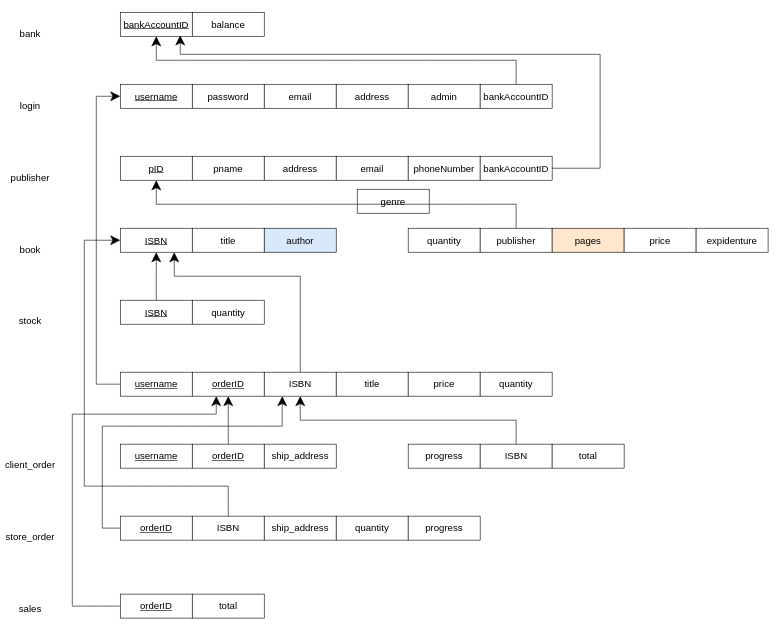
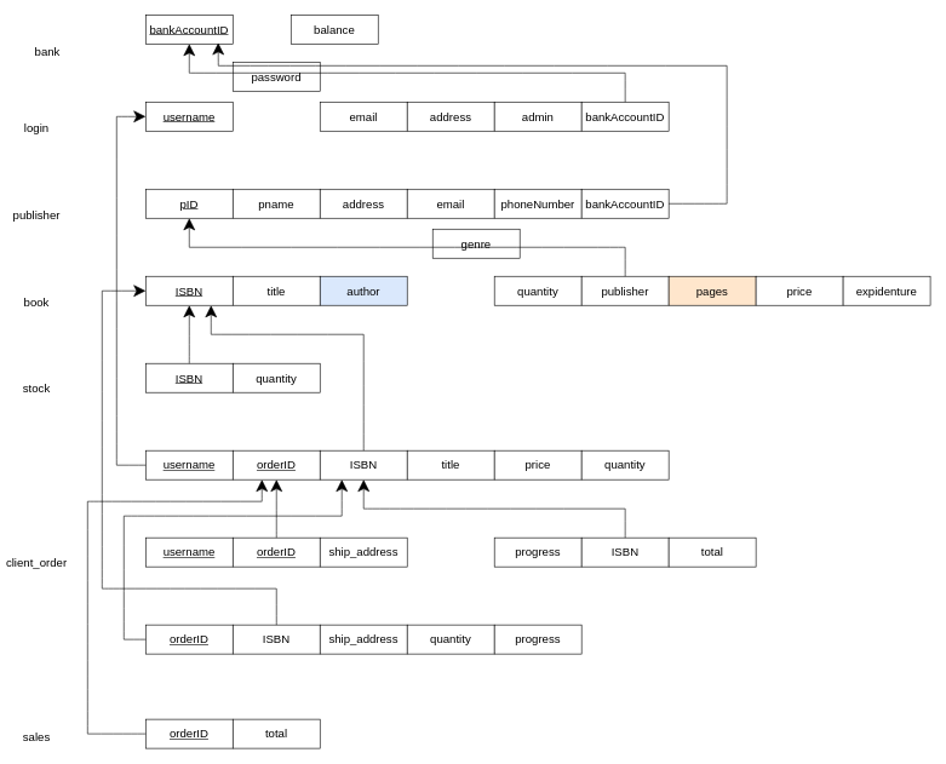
  <mxCell id="0" />
  <mxCell id="1" parent="0" />
  <mxCell id="2" value="&lt;u&gt;bankAccountID&lt;/u&gt;" style="rounded=0;whiteSpace=wrap;html=1;fontSize=16;" vertex="1" parent="1"><mxGeometry x="200" y="20" width="120" height="40" as="geometry" /></mxCell>
- <mxCell id="3" value="balance" style="rounded=0;whiteSpace=wrap;html=1;fontSize=16;" vertex="1" parent="1"><mxGeometry x="320" y="20" width="120" height="40" as="geometry" /></mxCell>
+ <mxCell id="3" value="balance" style="rounded=0;whiteSpace=wrap;html=1;fontSize=16;" vertex="1" parent="1"><mxGeometry x="400" y="20" width="120" height="40" as="geometry" /></mxCell>
  <mxCell id="4" value="&lt;u&gt;username&lt;/u&gt;" style="rounded=0;whiteSpace=wrap;html=1;fontSize=16;" vertex="1" parent="1"><mxGeometry x="200" y="140" width="120" height="40" as="geometry" /></mxCell>
- <mxCell id="5" value="password" style="rounded=0;whiteSpace=wrap;html=1;fontSize=16;" vertex="1" parent="1"><mxGeometry x="320" y="140" width="120" height="40" as="geometry" /></mxCell>
+ <mxCell id="5" value="password" style="rounded=0;whiteSpace=wrap;html=1;fontSize=16;" vertex="1" parent="1"><mxGeometry x="320" y="85" width="120" height="40" as="geometry" /></mxCell>
  <mxCell id="6" value="email" style="rounded=0;whiteSpace=wrap;html=1;fontSize=16;" vertex="1" parent="1"><mxGeometry x="440" y="140" width="120" height="40" as="geometry" /></mxCell>
  <mxCell id="7" value="address" style="rounded=0;whiteSpace=wrap;html=1;fontSize=16;" vertex="1" parent="1"><mxGeometry x="560" y="140" width="120" height="40" as="geometry" /></mxCell>
  <mxCell id="8" value="admin" style="rounded=0;whiteSpace=wrap;html=1;fontSize=16;" vertex="1" parent="1"><mxGeometry x="680" y="140" width="120" height="40" as="geometry" /></mxCell>
  <mxCell id="9" value="bankAccountID" style="rounded=0;whiteSpace=wrap;html=1;fontSize=16;" vertex="1" parent="1"><mxGeometry x="800" y="140" width="120" height="40" as="geometry" /></mxCell>
  <mxCell id="10" value="&lt;u&gt;pID&lt;/u&gt;" style="rounded=0;whiteSpace=wrap;html=1;fontSize=16;" vertex="1" parent="1"><mxGeometry x="200" y="260" width="120" height="40" as="geometry" /></mxCell>
  <mxCell id="11" value="pname" style="rounded=0;whiteSpace=wrap;html=1;fontSize=16;" vertex="1" parent="1"><mxGeometry x="320" y="260" width="120" height="40" as="geometry" /></mxCell>
  <mxCell id="12" value="address" style="rounded=0;whiteSpace=wrap;html=1;fontSize=16;" vertex="1" parent="1"><mxGeometry x="440" y="260" width="120" height="40" as="geometry" /></mxCell>
  <mxCell id="13" value="email" style="rounded=0;whiteSpace=wrap;html=1;fontSize=16;" vertex="1" parent="1"><mxGeometry x="560" y="260" width="120" height="40" as="geometry" /></mxCell>
  <mxCell id="14" value="phoneNumber" style="rounded=0;whiteSpace=wrap;html=1;fontSize=16;" vertex="1" parent="1"><mxGeometry x="680" y="260" width="120" height="40" as="geometry" /></mxCell>
  <mxCell id="15" value="bankAccountID" style="rounded=0;whiteSpace=wrap;html=1;fontSize=16;" vertex="1" parent="1"><mxGeometry x="800" y="260" width="120" height="40" as="geometry" /></mxCell>
  <mxCell id="16" value="&lt;u&gt;ISBN&lt;/u&gt;" style="rounded=0;whiteSpace=wrap;html=1;fontSize=16;" vertex="1" parent="1"><mxGeometry x="200" y="380" width="120" height="40" as="geometry" /></mxCell>
  <mxCell id="17" value="title" style="rounded=0;whiteSpace=wrap;html=1;fontSize=16;" vertex="1" parent="1"><mxGeometry x="320" y="380" width="120" height="40" as="geometry" /></mxCell>
  <mxCell id="18" value="author" style="rounded=0;whiteSpace=wrap;html=1;fontSize=16;fillColor=#dae8fc;" vertex="1" parent="1"><mxGeometry x="440" y="380" width="120" height="40" as="geometry" /></mxCell>
  <mxCell id="19" value="genre" style="rounded=0;whiteSpace=wrap;html=1;fontSize=16;" vertex="1" parent="1"><mxGeometry x="595" y="315" width="120" height="40" as="geometry" /></mxCell>
  <mxCell id="20" value="quantity" style="rounded=0;whiteSpace=wrap;html=1;fontSize=16;" vertex="1" parent="1"><mxGeometry x="680" y="380" width="120" height="40" as="geometry" /></mxCell>
  <mxCell id="21" value="publisher" style="rounded=0;whiteSpace=wrap;html=1;fontSize=16;" vertex="1" parent="1"><mxGeometry x="800" y="380" width="120" height="40" as="geometry" /></mxCell>
  <mxCell id="22" value="pages" style="rounded=0;whiteSpace=wrap;html=1;fontSize=16;fillColor=#ffe6cc;" vertex="1" parent="1"><mxGeometry x="920" y="380" width="120" height="40" as="geometry" /></mxCell>
  <mxCell id="23" value="price" style="rounded=0;whiteSpace=wrap;html=1;fontSize=16;" vertex="1" parent="1"><mxGeometry x="1040" y="380" width="120" height="40" as="geometry" /></mxCell>
  <mxCell id="24" value="expidenture" style="rounded=0;whiteSpace=wrap;html=1;fontSize=16;" vertex="1" parent="1"><mxGeometry x="1160" y="380" width="120" height="40" as="geometry" /></mxCell>
  <mxCell id="25" value="&lt;u&gt;ISBN&lt;/u&gt;" style="rounded=0;whiteSpace=wrap;html=1;fontSize=16;" vertex="1" parent="1"><mxGeometry x="200" y="500" width="120" height="40" as="geometry" /></mxCell>
  <mxCell id="26" value="quantity" style="rounded=0;whiteSpace=wrap;html=1;fontSize=16;" vertex="1" parent="1"><mxGeometry x="320" y="500" width="120" height="40" as="geometry" /></mxCell>
  <mxCell id="27" value="&lt;u&gt;username&lt;/u&gt;" style="rounded=0;whiteSpace=wrap;html=1;fontSize=16;" vertex="1" parent="1"><mxGeometry x="200" y="620" width="120" height="40" as="geometry" /></mxCell>
  <mxCell id="28" value="&lt;u&gt;orderID&lt;/u&gt;" style="rounded=0;whiteSpace=wrap;html=1;fontSize=16;" vertex="1" parent="1"><mxGeometry x="320" y="620" width="120" height="40" as="geometry" /></mxCell>
  <mxCell id="29" value="ISBN" style="rounded=0;whiteSpace=wrap;html=1;fontSize=16;" vertex="1" parent="1"><mxGeometry x="440" y="620" width="120" height="40" as="geometry" /></mxCell>
  <mxCell id="30" value="title" style="rounded=0;whiteSpace=wrap;html=1;fontSize=16;" vertex="1" parent="1"><mxGeometry x="560" y="620" width="120" height="40" as="geometry" /></mxCell>
  <mxCell id="31" value="price" style="rounded=0;whiteSpace=wrap;html=1;fontSize=16;" vertex="1" parent="1"><mxGeometry x="680" y="620" width="120" height="40" as="geometry" /></mxCell>
  <mxCell id="32" value="quantity" style="rounded=0;whiteSpace=wrap;html=1;fontSize=16;" vertex="1" parent="1"><mxGeometry x="800" y="620" width="120" height="40" as="geometry" /></mxCell>
  <mxCell id="33" value="&lt;u&gt;username&lt;/u&gt;" style="rounded=0;whiteSpace=wrap;html=1;fontSize=16;" vertex="1" parent="1"><mxGeometry x="200" y="740" width="120" height="40" as="geometry" /></mxCell>
  <mxCell id="34" value="&lt;u&gt;orderID&lt;/u&gt;" style="rounded=0;whiteSpace=wrap;html=1;fontSize=16;" vertex="1" parent="1"><mxGeometry x="320" y="740" width="120" height="40" as="geometry" /></mxCell>
  <mxCell id="35" value="ship_address" style="rounded=0;whiteSpace=wrap;html=1;fontSize=16;" vertex="1" parent="1"><mxGeometry x="440" y="740" width="120" height="40" as="geometry" /></mxCell>
  <mxCell id="36" value="progress" style="rounded=0;whiteSpace=wrap;html=1;fontSize=16;" vertex="1" parent="1"><mxGeometry x="680" y="740" width="120" height="40" as="geometry" /></mxCell>
  <mxCell id="37" value="ISBN" style="rounded=0;whiteSpace=wrap;html=1;fontSize=16;" vertex="1" parent="1"><mxGeometry x="800" y="740" width="120" height="40" as="geometry" /></mxCell>
  <mxCell id="38" value="total" style="rounded=0;whiteSpace=wrap;html=1;fontSize=16;" vertex="1" parent="1"><mxGeometry x="920" y="740" width="120" height="40" as="geometry" /></mxCell>
  <mxCell id="39" value="&lt;u&gt;orderID&lt;/u&gt;" style="rounded=0;whiteSpace=wrap;html=1;fontSize=16;" vertex="1" parent="1"><mxGeometry x="200" y="860" width="120" height="40" as="geometry" /></mxCell>
  <mxCell id="40" value="ISBN" style="rounded=0;whiteSpace=wrap;html=1;fontSize=16;" vertex="1" parent="1"><mxGeometry x="320" y="860" width="120" height="40" as="geometry" /></mxCell>
  <mxCell id="41" value="ship_address" style="rounded=0;whiteSpace=wrap;html=1;fontSize=16;" vertex="1" parent="1"><mxGeometry x="440" y="860" width="120" height="40" as="geometry" /></mxCell>
  <mxCell id="42" value="quantity" style="rounded=0;whiteSpace=wrap;html=1;fontSize=16;" vertex="1" parent="1"><mxGeometry x="560" y="860" width="120" height="40" as="geometry" /></mxCell>
  <mxCell id="43" value="progress" style="rounded=0;whiteSpace=wrap;html=1;fontSize=16;" vertex="1" parent="1"><mxGeometry x="680" y="860" width="120" height="40" as="geometry" /></mxCell>
  <mxCell id="44" value="&lt;u&gt;orderID&lt;/u&gt;" style="rounded=0;whiteSpace=wrap;html=1;fontSize=16;" vertex="1" parent="1"><mxGeometry x="200" y="990" width="120" height="40" as="geometry" /></mxCell>
  <mxCell id="45" value="total" style="rounded=0;whiteSpace=wrap;html=1;fontSize=16;" vertex="1" parent="1"><mxGeometry x="320" y="990" width="120" height="40" as="geometry" /></mxCell>
- <mxCell id="46" value="bank" style="text;strokeColor=none;fillColor=none;html=1;align=center;verticalAlign=middle;whiteSpace=wrap;rounded=0;fontSize=16;" vertex="1" parent="1"><mxGeometry x="20" y="40" width="60" height="30" as="geometry" /></mxCell>
+ <mxCell id="46" value="bank" style="text;strokeColor=none;fillColor=none;html=1;align=center;verticalAlign=middle;whiteSpace=wrap;rounded=0;fontSize=16;" vertex="1" parent="1"><mxGeometry x="35" y="55" width="60" height="30" as="geometry" /></mxCell>
  <mxCell id="47" value="login" style="text;strokeColor=none;fillColor=none;html=1;align=center;verticalAlign=middle;whiteSpace=wrap;rounded=0;fontSize=16;" vertex="1" parent="1"><mxGeometry x="20" y="160" width="60" height="30" as="geometry" /></mxCell>
  <mxCell id="48" value="publisher" style="text;strokeColor=none;fillColor=none;html=1;align=center;verticalAlign=middle;whiteSpace=wrap;rounded=0;fontSize=16;" vertex="1" parent="1"><mxGeometry x="20" y="280" width="60" height="30" as="geometry" /></mxCell>
  <mxCell id="49" value="book" style="text;strokeColor=none;fillColor=none;html=1;align=center;verticalAlign=middle;whiteSpace=wrap;rounded=0;fontSize=16;" vertex="1" parent="1"><mxGeometry x="20" y="400" width="60" height="30" as="geometry" /></mxCell>
  <mxCell id="50" value="stock" style="text;strokeColor=none;fillColor=none;html=1;align=center;verticalAlign=middle;whiteSpace=wrap;rounded=0;fontSize=16;" vertex="1" parent="1"><mxGeometry x="20" y="520" width="60" height="30" as="geometry" /></mxCell>
  <mxCell id="51" value="client_order" style="text;strokeColor=none;fillColor=none;html=1;align=center;verticalAlign=middle;whiteSpace=wrap;rounded=0;fontSize=16;" vertex="1" parent="1"><mxGeometry x="20" y="760" width="60" height="30" as="geometry" /></mxCell>
- <mxCell id="52" value="store_order" style="text;strokeColor=none;fillColor=none;html=1;align=center;verticalAlign=middle;whiteSpace=wrap;rounded=0;fontSize=16;" vertex="1" parent="1"><mxGeometry x="20" y="880" width="60" height="30" as="geometry" /></mxCell>
  <mxCell id="53" value="sales" style="text;strokeColor=none;fillColor=none;html=1;align=center;verticalAlign=middle;whiteSpace=wrap;rounded=0;fontSize=16;" vertex="1" parent="1"><mxGeometry x="20" y="1000" width="60" height="30" as="geometry" /></mxCell>
  <mxCell id="54" value="" style="endArrow=none;html=1;rounded=0;fontSize=12;startSize=14;endSize=14;sourcePerimeterSpacing=8;targetPerimeterSpacing=8;curved=1;entryX=0.5;entryY=0;entryDx=0;entryDy=0;" edge="1" parent="1" target="9"><mxGeometry width="50" height="50" relative="1" as="geometry"><mxPoint x="860" y="100" as="sourcePoint" /><mxPoint x="450" y="280" as="targetPoint" /></mxGeometry></mxCell>
  <mxCell id="55" value="" style="endArrow=none;html=1;rounded=0;fontSize=12;startSize=14;endSize=14;sourcePerimeterSpacing=8;targetPerimeterSpacing=8;curved=1;" edge="1" parent="1"><mxGeometry width="50" height="50" relative="1" as="geometry"><mxPoint x="260" y="100" as="sourcePoint" /><mxPoint x="860" y="100" as="targetPoint" /></mxGeometry></mxCell>
  <mxCell id="56" value="" style="endArrow=classic;html=1;rounded=0;fontSize=12;startSize=14;endSize=14;sourcePerimeterSpacing=8;targetPerimeterSpacing=8;curved=1;entryX=0.5;entryY=1;entryDx=0;entryDy=0;" edge="1" parent="1" target="2"><mxGeometry width="50" height="50" relative="1" as="geometry"><mxPoint x="260" y="100" as="sourcePoint" /><mxPoint x="450" y="280" as="targetPoint" /></mxGeometry></mxCell>
  <mxCell id="57" value="" style="endArrow=none;html=1;rounded=0;fontSize=12;startSize=14;endSize=14;sourcePerimeterSpacing=8;targetPerimeterSpacing=8;curved=1;exitX=0.5;exitY=0;exitDx=0;exitDy=0;" edge="1" parent="1" source="29"><mxGeometry width="50" height="50" relative="1" as="geometry"><mxPoint x="400" y="330" as="sourcePoint" /><mxPoint x="500" y="460" as="targetPoint" /></mxGeometry></mxCell>
  <mxCell id="58" value="" style="endArrow=none;html=1;rounded=0;fontSize=12;startSize=14;endSize=14;sourcePerimeterSpacing=8;targetPerimeterSpacing=8;curved=1;" edge="1" parent="1"><mxGeometry width="50" height="50" relative="1" as="geometry"><mxPoint x="160" y="640" as="sourcePoint" /><mxPoint x="160" y="160" as="targetPoint" /></mxGeometry></mxCell>
  <mxCell id="59" value="" style="endArrow=none;html=1;rounded=0;fontSize=12;startSize=14;endSize=14;sourcePerimeterSpacing=8;targetPerimeterSpacing=8;curved=1;" edge="1" parent="1"><mxGeometry width="50" height="50" relative="1" as="geometry"><mxPoint x="200" y="640" as="sourcePoint" /><mxPoint x="160" y="640" as="targetPoint" /></mxGeometry></mxCell>
  <mxCell id="60" value="" style="endArrow=none;html=1;rounded=0;fontSize=12;startSize=14;endSize=14;sourcePerimeterSpacing=8;targetPerimeterSpacing=8;curved=1;" edge="1" parent="1"><mxGeometry width="50" height="50" relative="1" as="geometry"><mxPoint x="860" y="340" as="sourcePoint" /><mxPoint x="260" y="340" as="targetPoint" /></mxGeometry></mxCell>
  <mxCell id="61" value="" style="endArrow=none;html=1;rounded=0;fontSize=12;startSize=14;endSize=14;sourcePerimeterSpacing=8;targetPerimeterSpacing=8;curved=1;exitX=0.5;exitY=0;exitDx=0;exitDy=0;" edge="1" parent="1" source="21"><mxGeometry width="50" height="50" relative="1" as="geometry"><mxPoint x="400" y="330" as="sourcePoint" /><mxPoint x="860" y="340" as="targetPoint" /></mxGeometry></mxCell>
  <mxCell id="62" value="" style="endArrow=none;html=1;rounded=0;fontSize=12;startSize=14;endSize=14;sourcePerimeterSpacing=8;targetPerimeterSpacing=8;curved=1;" edge="1" parent="1"><mxGeometry width="50" height="50" relative="1" as="geometry"><mxPoint x="300" y="90" as="sourcePoint" /><mxPoint x="1000" y="90" as="targetPoint" /></mxGeometry></mxCell>
  <mxCell id="63" value="" style="endArrow=none;html=1;rounded=0;fontSize=12;startSize=14;endSize=14;sourcePerimeterSpacing=8;targetPerimeterSpacing=8;curved=1;" edge="1" parent="1"><mxGeometry width="50" height="50" relative="1" as="geometry"><mxPoint x="1000" y="280" as="sourcePoint" /><mxPoint x="1000" y="90" as="targetPoint" /></mxGeometry></mxCell>
  <mxCell id="64" value="" style="endArrow=none;html=1;rounded=0;fontSize=12;startSize=14;endSize=14;sourcePerimeterSpacing=8;targetPerimeterSpacing=8;curved=1;entryX=1;entryY=0.5;entryDx=0;entryDy=0;" edge="1" parent="1" target="15"><mxGeometry width="50" height="50" relative="1" as="geometry"><mxPoint x="1000" y="280" as="sourcePoint" /><mxPoint x="450" y="280" as="targetPoint" /></mxGeometry></mxCell>
  <mxCell id="65" value="" style="endArrow=classic;html=1;rounded=0;fontSize=12;startSize=14;endSize=14;sourcePerimeterSpacing=8;targetPerimeterSpacing=8;curved=1;entryX=0.832;entryY=0.964;entryDx=0;entryDy=0;entryPerimeter=0;" edge="1" parent="1" target="2"><mxGeometry width="50" height="50" relative="1" as="geometry"><mxPoint x="300" y="90" as="sourcePoint" /><mxPoint x="450" y="280" as="targetPoint" /></mxGeometry></mxCell>
  <mxCell id="66" value="" style="endArrow=classic;html=1;rounded=0;fontSize=12;startSize=14;endSize=14;sourcePerimeterSpacing=8;targetPerimeterSpacing=8;curved=1;entryX=0.5;entryY=1;entryDx=0;entryDy=0;" edge="1" parent="1" target="10"><mxGeometry width="50" height="50" relative="1" as="geometry"><mxPoint x="260" y="340" as="sourcePoint" /><mxPoint x="450" y="430" as="targetPoint" /></mxGeometry></mxCell>
  <mxCell id="67" value="" style="endArrow=classic;html=1;rounded=0;fontSize=12;startSize=14;endSize=14;sourcePerimeterSpacing=8;targetPerimeterSpacing=8;curved=1;exitX=0.5;exitY=0;exitDx=0;exitDy=0;entryX=0.5;entryY=1;entryDx=0;entryDy=0;" edge="1" parent="1" source="25" target="16"><mxGeometry width="50" height="50" relative="1" as="geometry"><mxPoint x="400" y="480" as="sourcePoint" /><mxPoint x="450" y="430" as="targetPoint" /></mxGeometry></mxCell>
  <mxCell id="68" value="" style="endArrow=classic;html=1;rounded=0;fontSize=12;startSize=14;endSize=14;sourcePerimeterSpacing=8;targetPerimeterSpacing=8;curved=1;entryX=0;entryY=0.5;entryDx=0;entryDy=0;" edge="1" parent="1" target="4"><mxGeometry width="50" height="50" relative="1" as="geometry"><mxPoint x="160" y="160" as="sourcePoint" /><mxPoint x="450" y="430" as="targetPoint" /></mxGeometry></mxCell>
  <mxCell id="69" value="" style="endArrow=none;html=1;rounded=0;fontSize=12;startSize=14;endSize=14;sourcePerimeterSpacing=8;targetPerimeterSpacing=8;curved=1;" edge="1" parent="1"><mxGeometry width="50" height="50" relative="1" as="geometry"><mxPoint x="290" y="460" as="sourcePoint" /><mxPoint x="500" y="460" as="targetPoint" /></mxGeometry></mxCell>
  <mxCell id="70" value="" style="endArrow=classic;html=1;rounded=0;fontSize=12;startSize=14;endSize=14;sourcePerimeterSpacing=8;targetPerimeterSpacing=8;curved=1;entryX=0.75;entryY=1;entryDx=0;entryDy=0;" edge="1" parent="1" target="16"><mxGeometry width="50" height="50" relative="1" as="geometry"><mxPoint x="290" y="460" as="sourcePoint" /><mxPoint x="450" y="520" as="targetPoint" /></mxGeometry></mxCell>
  <mxCell id="71" value="" style="endArrow=classic;html=1;rounded=0;fontSize=12;startSize=14;endSize=14;sourcePerimeterSpacing=8;targetPerimeterSpacing=8;curved=1;entryX=0.5;entryY=1;entryDx=0;entryDy=0;" edge="1" parent="1" target="28"><mxGeometry width="50" height="50" relative="1" as="geometry"><mxPoint x="380" y="740" as="sourcePoint" /><mxPoint x="420" y="690" as="targetPoint" /></mxGeometry></mxCell>
  <mxCell id="72" value="" style="endArrow=none;html=1;rounded=0;fontSize=12;startSize=14;endSize=14;sourcePerimeterSpacing=8;targetPerimeterSpacing=8;curved=1;exitX=0.5;exitY=0;exitDx=0;exitDy=0;" edge="1" parent="1" source="37"><mxGeometry width="50" height="50" relative="1" as="geometry"><mxPoint x="710" y="710" as="sourcePoint" /><mxPoint x="860" y="700" as="targetPoint" /></mxGeometry></mxCell>
  <mxCell id="73" value="" style="endArrow=classic;html=1;rounded=0;fontSize=12;startSize=14;endSize=14;sourcePerimeterSpacing=8;targetPerimeterSpacing=8;curved=1;entryX=0.5;entryY=1;entryDx=0;entryDy=0;" edge="1" parent="1" target="29"><mxGeometry width="50" height="50" relative="1" as="geometry"><mxPoint x="500" y="700" as="sourcePoint" /><mxPoint x="760" y="660" as="targetPoint" /></mxGeometry></mxCell>
  <mxCell id="74" value="" style="endArrow=none;html=1;rounded=0;fontSize=12;startSize=14;endSize=14;sourcePerimeterSpacing=8;targetPerimeterSpacing=8;curved=1;" edge="1" parent="1"><mxGeometry width="50" height="50" relative="1" as="geometry"><mxPoint x="500" y="700" as="sourcePoint" /><mxPoint x="860" y="700" as="targetPoint" /></mxGeometry></mxCell>
  <mxCell id="75" value="" style="endArrow=none;html=1;rounded=0;fontSize=12;startSize=14;endSize=14;sourcePerimeterSpacing=8;targetPerimeterSpacing=8;curved=1;exitX=0;exitY=0.5;exitDx=0;exitDy=0;" edge="1" parent="1" source="39"><mxGeometry width="50" height="50" relative="1" as="geometry"><mxPoint x="710" y="710" as="sourcePoint" /><mxPoint x="170" y="880" as="targetPoint" /></mxGeometry></mxCell>
  <mxCell id="76" value="" style="endArrow=none;html=1;rounded=0;fontSize=12;startSize=14;endSize=14;sourcePerimeterSpacing=8;targetPerimeterSpacing=8;curved=1;" edge="1" parent="1"><mxGeometry width="50" height="50" relative="1" as="geometry"><mxPoint x="170" y="880" as="sourcePoint" /><mxPoint x="170" y="710" as="targetPoint" /></mxGeometry></mxCell>
  <mxCell id="77" value="" style="endArrow=none;html=1;rounded=0;fontSize=12;startSize=14;endSize=14;sourcePerimeterSpacing=8;targetPerimeterSpacing=8;curved=1;" edge="1" parent="1"><mxGeometry width="50" height="50" relative="1" as="geometry"><mxPoint x="170" y="710" as="sourcePoint" /><mxPoint x="470" y="710" as="targetPoint" /></mxGeometry></mxCell>
  <mxCell id="78" value="" style="endArrow=classic;html=1;rounded=0;fontSize=12;startSize=14;endSize=14;sourcePerimeterSpacing=8;targetPerimeterSpacing=8;curved=1;" edge="1" parent="1"><mxGeometry width="50" height="50" relative="1" as="geometry"><mxPoint x="470" y="710" as="sourcePoint" /><mxPoint x="470" y="660" as="targetPoint" /></mxGeometry></mxCell>
  <mxCell id="79" value="" style="endArrow=none;html=1;rounded=0;fontSize=12;startSize=14;endSize=14;sourcePerimeterSpacing=8;targetPerimeterSpacing=8;curved=1;exitX=0.5;exitY=0;exitDx=0;exitDy=0;" edge="1" parent="1" source="40"><mxGeometry width="50" height="50" relative="1" as="geometry"><mxPoint x="310" y="850" as="sourcePoint" /><mxPoint x="380" y="810" as="targetPoint" /></mxGeometry></mxCell>
  <mxCell id="80" value="" style="endArrow=none;html=1;rounded=0;fontSize=12;startSize=14;endSize=14;sourcePerimeterSpacing=8;targetPerimeterSpacing=8;curved=1;" edge="1" parent="1"><mxGeometry width="50" height="50" relative="1" as="geometry"><mxPoint x="140" y="810" as="sourcePoint" /><mxPoint x="380" y="810" as="targetPoint" /></mxGeometry></mxCell>
  <mxCell id="81" value="" style="endArrow=none;html=1;rounded=0;fontSize=12;startSize=14;endSize=14;sourcePerimeterSpacing=8;targetPerimeterSpacing=8;curved=1;" edge="1" parent="1"><mxGeometry width="50" height="50" relative="1" as="geometry"><mxPoint x="140" y="810" as="sourcePoint" /><mxPoint x="140" y="400" as="targetPoint" /></mxGeometry></mxCell>
  <mxCell id="82" value="" style="endArrow=classic;html=1;rounded=0;fontSize=12;startSize=14;endSize=14;sourcePerimeterSpacing=8;targetPerimeterSpacing=8;curved=1;entryX=0;entryY=0.5;entryDx=0;entryDy=0;" edge="1" parent="1" target="16"><mxGeometry width="50" height="50" relative="1" as="geometry"><mxPoint x="140" y="400" as="sourcePoint" /><mxPoint x="360" y="800" as="targetPoint" /></mxGeometry></mxCell>
  <mxCell id="83" value="" style="endArrow=none;html=1;rounded=0;fontSize=12;startSize=14;endSize=14;sourcePerimeterSpacing=8;targetPerimeterSpacing=8;curved=1;exitX=0;exitY=0.5;exitDx=0;exitDy=0;" edge="1" parent="1" source="44"><mxGeometry width="50" height="50" relative="1" as="geometry"><mxPoint x="310" y="850" as="sourcePoint" /><mxPoint x="120" y="1010" as="targetPoint" /></mxGeometry></mxCell>
  <mxCell id="84" value="" style="endArrow=none;html=1;rounded=0;fontSize=12;startSize=14;endSize=14;sourcePerimeterSpacing=8;targetPerimeterSpacing=8;curved=1;" edge="1" parent="1"><mxGeometry width="50" height="50" relative="1" as="geometry"><mxPoint x="120" y="1010" as="sourcePoint" /><mxPoint x="120" y="690" as="targetPoint" /></mxGeometry></mxCell>
  <mxCell id="85" value="" style="endArrow=none;html=1;rounded=0;fontSize=12;startSize=14;endSize=14;sourcePerimeterSpacing=8;targetPerimeterSpacing=8;curved=1;" edge="1" parent="1"><mxGeometry width="50" height="50" relative="1" as="geometry"><mxPoint x="120" y="690" as="sourcePoint" /><mxPoint x="360" y="690" as="targetPoint" /></mxGeometry></mxCell>
  <mxCell id="86" value="" style="endArrow=classic;html=1;rounded=0;fontSize=12;startSize=14;endSize=14;sourcePerimeterSpacing=8;targetPerimeterSpacing=8;curved=1;" edge="1" parent="1"><mxGeometry width="50" height="50" relative="1" as="geometry"><mxPoint x="360" y="690" as="sourcePoint" /><mxPoint x="360" y="660" as="targetPoint" /></mxGeometry></mxCell>
